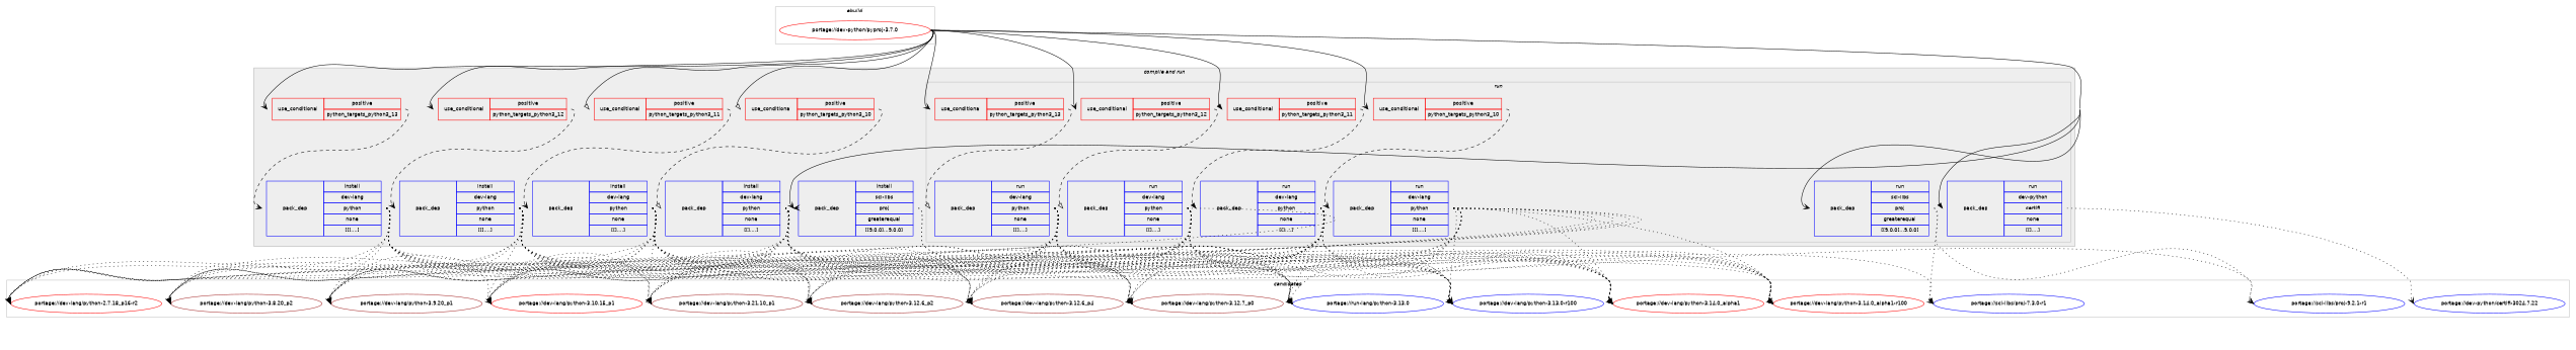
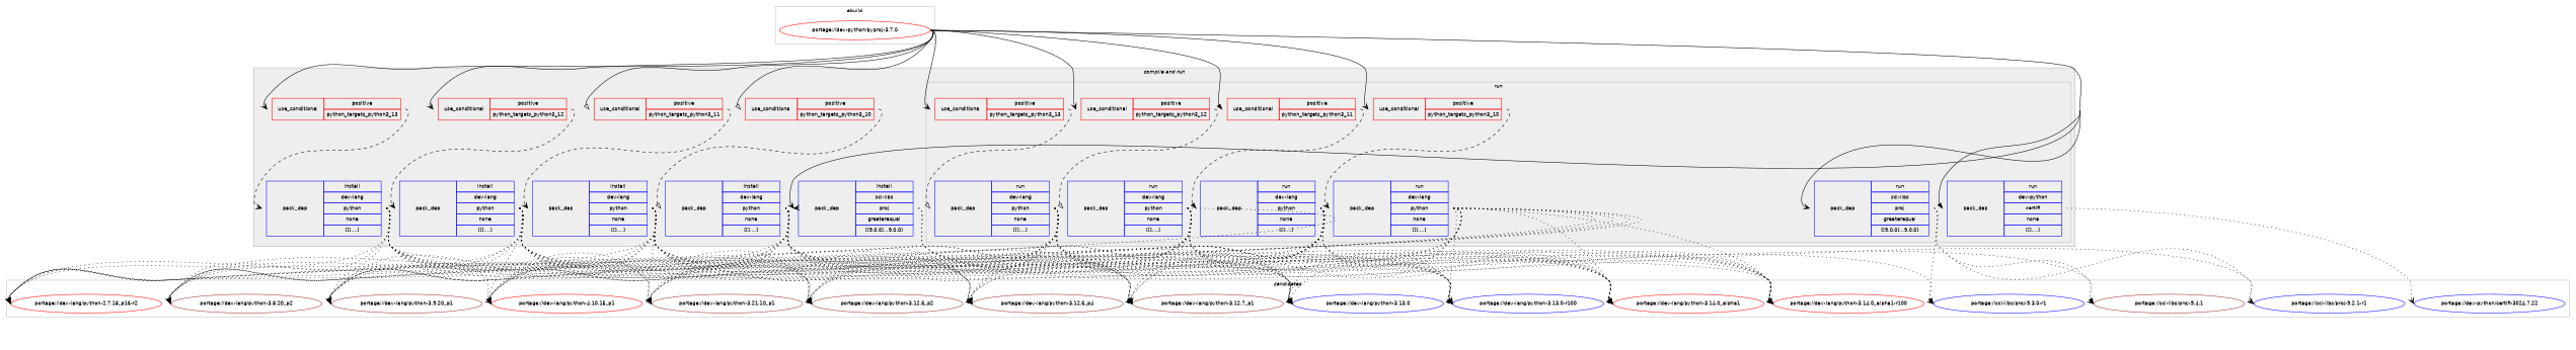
  digraph {
    compound=true
    concentrate=true
    fontname=Helvetica
    fontsize=10
    newrank=true
    rankdir=TB
    ranksep=1.5
    node [color=blue fontname=Helvetica fontsize=10 shape=none]
    edge [arrowhead=vee headport=w style=dotted tailport=e weight=100]
    n1 [color=red label="portage://dev-python/pyproj-3.7.0" width=4 shape=""]
    n2 [label=<<TABLE BORDER="0" CELLBORDER="1" CELLSPACING="0" CELLPADDING="4" WIDTH="220"><TR><TD ROWSPAN="6" CELLPADDING="30">pack_dep</TD></TR><TR><TD WIDTH="110">install</TD></TR><TR><TD>dev-lang</TD></TR><TR><TD>python</TD></TR><TR><TD>none</TD></TR><TR><TD>[[],,,,]</TD></TR></TABLE>>]
    n3 [color=red label=<<TABLE BORDER="0" CELLBORDER="1" CELLSPACING="0" CELLPADDING="4"><TR><TD ROWSPAN="3" CELLPADDING="10">use_conditional</TD></TR><TR><TD>positive</TD></TR><TR><TD>python_targets_python3_10</TD></TR></TABLE>>]
    n4 [label=<<TABLE BORDER="0" CELLBORDER="1" CELLSPACING="0" CELLPADDING="4" WIDTH="220"><TR><TD ROWSPAN="6" CELLPADDING="30">pack_dep</TD></TR><TR><TD WIDTH="110">install</TD></TR><TR><TD>dev-lang</TD></TR><TR><TD>python</TD></TR><TR><TD>none</TD></TR><TR><TD>[[],,,,]</TD></TR></TABLE>>]
    n5 [color=red label=<<TABLE BORDER="0" CELLBORDER="1" CELLSPACING="0" CELLPADDING="4"><TR><TD ROWSPAN="3" CELLPADDING="10">use_conditional</TD></TR><TR><TD>positive</TD></TR><TR><TD>python_targets_python3_11</TD></TR></TABLE>>]
    n6 [label=<<TABLE BORDER="0" CELLBORDER="1" CELLSPACING="0" CELLPADDING="4" WIDTH="220"><TR><TD ROWSPAN="6" CELLPADDING="30">pack_dep</TD></TR><TR><TD WIDTH="110">install</TD></TR><TR><TD>dev-lang</TD></TR><TR><TD>python</TD></TR><TR><TD>none</TD></TR><TR><TD>[[],,,,]</TD></TR></TABLE>>]
    n7 [color=red label=<<TABLE BORDER="0" CELLBORDER="1" CELLSPACING="0" CELLPADDING="4"><TR><TD ROWSPAN="3" CELLPADDING="10">use_conditional</TD></TR><TR><TD>positive</TD></TR><TR><TD>python_targets_python3_12</TD></TR></TABLE>>]
    n8 [label=<<TABLE BORDER="0" CELLBORDER="1" CELLSPACING="0" CELLPADDING="4" WIDTH="220"><TR><TD ROWSPAN="6" CELLPADDING="30">pack_dep</TD></TR><TR><TD WIDTH="110">install</TD></TR><TR><TD>dev-lang</TD></TR><TR><TD>python</TD></TR><TR><TD>none</TD></TR><TR><TD>[[],,,,]</TD></TR></TABLE>>]
    n9 [color=red label=<<TABLE BORDER="0" CELLBORDER="1" CELLSPACING="0" CELLPADDING="4"><TR><TD ROWSPAN="3" CELLPADDING="10">use_conditional</TD></TR><TR><TD>positive</TD></TR><TR><TD>python_targets_python3_13</TD></TR></TABLE>>]
    n10 [label=<<TABLE BORDER="0" CELLBORDER="1" CELLSPACING="0" CELLPADDING="4" WIDTH="220"><TR><TD ROWSPAN="6" CELLPADDING="30">pack_dep</TD></TR><TR><TD WIDTH="110">install</TD></TR><TR><TD>sci-libs</TD></TR><TR><TD>proj</TD></TR><TR><TD>greaterequal</TD></TR><TR><TD>[[9,0,0],,,9.0.0]</TD></TR></TABLE>>]
    n11 [label=<<TABLE BORDER="0" CELLBORDER="1" CELLSPACING="0" CELLPADDING="4" WIDTH="220"><TR><TD ROWSPAN="6" CELLPADDING="30">pack_dep</TD></TR><TR><TD WIDTH="110">run</TD></TR><TR><TD>dev-lang</TD></TR><TR><TD>python</TD></TR><TR><TD>none</TD></TR><TR><TD>[[],,,,]</TD></TR></TABLE>>]
    n12 [color=red label=<<TABLE BORDER="0" CELLBORDER="1" CELLSPACING="0" CELLPADDING="4"><TR><TD ROWSPAN="3" CELLPADDING="10">use_conditional</TD></TR><TR><TD>positive</TD></TR><TR><TD>python_targets_python3_10</TD></TR></TABLE>>]
    n13 [label=<<TABLE BORDER="0" CELLBORDER="1" CELLSPACING="0" CELLPADDING="4" WIDTH="220"><TR><TD ROWSPAN="6" CELLPADDING="30">pack_dep</TD></TR><TR><TD WIDTH="110">run</TD></TR><TR><TD>dev-lang</TD></TR><TR><TD>python</TD></TR><TR><TD>none</TD></TR><TR><TD>[[],,,,]</TD></TR></TABLE>>]
    n14 [color=red label=<<TABLE BORDER="0" CELLBORDER="1" CELLSPACING="0" CELLPADDING="4"><TR><TD ROWSPAN="3" CELLPADDING="10">use_conditional</TD></TR><TR><TD>positive</TD></TR><TR><TD>python_targets_python3_11</TD></TR></TABLE>>]
    n15 [label=<<TABLE BORDER="0" CELLBORDER="1" CELLSPACING="0" CELLPADDING="4" WIDTH="220"><TR><TD ROWSPAN="6" CELLPADDING="30">pack_dep</TD></TR><TR><TD WIDTH="110">run</TD></TR><TR><TD>dev-lang</TD></TR><TR><TD>python</TD></TR><TR><TD>none</TD></TR><TR><TD>[[],,,,]</TD></TR></TABLE>>]
    n16 [color=red label=<<TABLE BORDER="0" CELLBORDER="1" CELLSPACING="0" CELLPADDING="4"><TR><TD ROWSPAN="3" CELLPADDING="10">use_conditional</TD></TR><TR><TD>positive</TD></TR><TR><TD>python_targets_python3_12</TD></TR></TABLE>>]
    n17 [label=<<TABLE BORDER="0" CELLBORDER="1" CELLSPACING="0" CELLPADDING="4" WIDTH="220"><TR><TD ROWSPAN="6" CELLPADDING="30">pack_dep</TD></TR><TR><TD WIDTH="110">run</TD></TR><TR><TD>dev-lang</TD></TR><TR><TD>python</TD></TR><TR><TD>none</TD></TR><TR><TD>[[],,,,]</TD></TR></TABLE>>]
    n18 [color=red label=<<TABLE BORDER="0" CELLBORDER="1" CELLSPACING="0" CELLPADDING="4"><TR><TD ROWSPAN="3" CELLPADDING="10">use_conditional</TD></TR><TR><TD>positive</TD></TR><TR><TD>python_targets_python3_13</TD></TR></TABLE>>]
    n19 [label=<<TABLE BORDER="0" CELLBORDER="1" CELLSPACING="0" CELLPADDING="4" WIDTH="220"><TR><TD ROWSPAN="6" CELLPADDING="30">pack_dep</TD></TR><TR><TD WIDTH="110">run</TD></TR><TR><TD>dev-python</TD></TR><TR><TD>certifi</TD></TR><TR><TD>none</TD></TR><TR><TD>[[],,,,]</TD></TR></TABLE>>]
    n20 [label=<<TABLE BORDER="0" CELLBORDER="1" CELLSPACING="0" CELLPADDING="4" WIDTH="220"><TR><TD ROWSPAN="6" CELLPADDING="30">pack_dep</TD></TR><TR><TD WIDTH="110">run</TD></TR><TR><TD>sci-libs</TD></TR><TR><TD>proj</TD></TR><TR><TD>greaterequal</TD></TR><TR><TD>[[9,0,0],,,9.0.0]</TD></TR></TABLE>>]
    n21 [color=red label="portage://dev-lang/python-3.14.0_alpha1-r100" width=4 shape=""]
    n22 [color=red label="portage://dev-lang/python-3.14.0_alpha1" width=4 shape=""]
    n23 [label="portage://dev-lang/python-3.13.0-r100" width=4 shape=""]
-   n24 [label="portage://run-lang/python-3.13.0" width=4 shape=""]
-   n25 [color=brown label="portage://dev-lang/python-3.12.7_p0" width=4 shape=""]
+   n24 [label="portage://dev-lang/python-3.13.0" width=4 shape=""]
+   n25 [color=brown label="portage://dev-lang/python-3.12.7_p1" width=4 shape=""]
    n26 [color=brown label="portage://dev-lang/python-3.12.6_p4" width=4 shape=""]
    n27 [color=brown label="portage://dev-lang/python-3.12.6_p2" width=4 shape=""]
    n28 [color=brown label="portage://dev-lang/python-3.21.10_p1" width=4 shape=""]
-   n29 [color=red label="portage://dev-lang/python-3.10.15_p1" width=4 shape=""]
+   n29 [color=red label="portage://dev-lang/python-4.10.15_p1" width=4 shape=""]
    n30 [color=brown label="portage://dev-lang/python-3.9.20_p1" width=4 shape=""]
    n31 [color=brown label="portage://dev-lang/python-3.8.20_p2" width=4 shape=""]
    n32 [color=red label="portage://dev-lang/python-2.7.18_p16-r2" width=4 shape=""]
-   n34 [label="portage://sci-libs/proj-7.3.0-r1" width=4 shape=""]
+   n33 [color=brown label="portage://sci-libs/proj-9.4.1" width=4 shape=""]
+   n34 [label="portage://sci-libs/proj-9.3.0-r1" width=4 shape=""]
    n35 [label="portage://sci-libs/proj-9.2.1-r1" width=4 shape=""]
    n36 [label="portage://dev-python/certifi-3024.7.22" width=4 shape=""]
    subgraph cluster_1 {
      color=gray
      label=<<i>ebuild</i>>
      n1
    }
    subgraph cluster_2 {
      color=gray
      label=<<i>dependencies</i>>
      subgraph cluster_3 {
        color=gray
        fillcolor="#eeeeee"
        label=<<i>compile</i>>
        style=filled
        subgraph sub_4 {
          color=gray
          fillcolor="#eeeeee"
          label=<<i>compile</i>>
          style=filled
          n3
          subgraph sub_5 {
            color=gray
            fillcolor="#eeeeee"
            label=<<i>compile</i>>
            style=filled
            n2
          }
        }
        subgraph sub_6 {
          color=gray
          fillcolor="#eeeeee"
          label=<<i>compile</i>>
          style=filled
          n5
          subgraph sub_7 {
            color=gray
            fillcolor="#eeeeee"
            label=<<i>compile</i>>
            style=filled
            n4
          }
        }
        subgraph sub_8 {
          color=gray
          fillcolor="#eeeeee"
          label=<<i>compile</i>>
          style=filled
          n7
          subgraph sub_9 {
            color=gray
            fillcolor="#eeeeee"
            label=<<i>compile</i>>
            style=filled
            n6
          }
        }
        subgraph sub_10 {
          color=gray
          fillcolor="#eeeeee"
          label=<<i>compile</i>>
          style=filled
          n9
          subgraph sub_11 {
            color=gray
            fillcolor="#eeeeee"
            label=<<i>compile</i>>
            style=filled
            n8
          }
        }
        subgraph sub_12 {
          color=gray
          fillcolor="#eeeeee"
          label=<<i>compile</i>>
          style=filled
          n10
        }
      }
      subgraph cluster_13 {
        color=gray
        fillcolor="#eeeeee"
        label=<<i>compile and run</i>>
        style=filled
      }
      subgraph cluster_14 {
        color=gray
        fillcolor="#eeeeee"
        label=<<i>run</i>>
        style=filled
        subgraph sub_15 {
          color=gray
          fillcolor="#eeeeee"
          label=<<i>run</i>>
          style=filled
          n12
          subgraph sub_16 {
            color=gray
            fillcolor="#eeeeee"
            label=<<i>run</i>>
            style=filled
            n11
          }
        }
        subgraph sub_17 {
          color=gray
          fillcolor="#eeeeee"
          label=<<i>run</i>>
          style=filled
          n14
          subgraph sub_18 {
            color=gray
            fillcolor="#eeeeee"
            label=<<i>run</i>>
            style=filled
            n13
          }
        }
        subgraph sub_19 {
          color=gray
          fillcolor="#eeeeee"
          label=<<i>run</i>>
          style=filled
          n16
          subgraph sub_20 {
            color=gray
            fillcolor="#eeeeee"
            label=<<i>run</i>>
            style=filled
            n15
          }
        }
        subgraph sub_21 {
          color=gray
          fillcolor="#eeeeee"
          label=<<i>run</i>>
          style=filled
          n18
          subgraph sub_22 {
            color=gray
            fillcolor="#eeeeee"
            label=<<i>run</i>>
            style=filled
            n17
          }
        }
        subgraph sub_23 {
          color=gray
          fillcolor="#eeeeee"
          label=<<i>run</i>>
          style=filled
          n19
        }
        subgraph sub_24 {
          color=gray
          fillcolor="#eeeeee"
          label=<<i>run</i>>
          style=filled
          n20
        }
      }
    }
    subgraph cluster_25 {
      color=gray
      label=<<i>candidates</i>>
      rank=same
      subgraph sub_26 {
        color=black
        label=<<i>candidates</i>>
        nodesep=1
        rank=same
        n21
        n22
        n23
        n24
        n25
        n26
        n27
        n28
        n29
        n30
        n31
        n32
      }
      subgraph sub_27 {
        color=black
        label=<<i>candidates</i>>
        nodesep=1
        rank=same
        n21
        n22
        n23
        n24
        n25
        n26
        n27
        n28
        n29
        n30
        n31
        n32
      }
      subgraph sub_28 {
        color=black
        label=<<i>candidates</i>>
        nodesep=1
        rank=same
        n21
        n22
        n23
        n24
        n25
        n26
        n27
        n28
        n29
        n30
        n31
        n32
      }
      subgraph sub_29 {
        color=black
        label=<<i>candidates</i>>
        nodesep=1
        rank=same
        n21
        n22
        n23
        n24
        n25
        n26
        n27
        n28
        n29
        n30
        n31
        n32
      }
      subgraph sub_30 {
        color=black
        label=<<i>candidates</i>>
        nodesep=1
        rank=same
+       n33
        n34
        n35
      }
      subgraph sub_31 {
        color=black
        label=<<i>candidates</i>>
        nodesep=1
        rank=same
        n21
        n22
        n23
        n24
        n25
        n26
        n27
        n28
        n29
        n30
        n31
        n32
      }
      subgraph sub_32 {
        color=black
        label=<<i>candidates</i>>
        nodesep=1
        rank=same
        n21
        n22
        n23
        n24
        n25
        n26
        n27
        n28
        n29
        n30
        n31
        n32
      }
      subgraph sub_33 {
        color=black
        label=<<i>candidates</i>>
        nodesep=1
        rank=same
        n21
        n22
        n23
        n24
        n25
        n26
        n27
        n28
        n29
        n30
        n31
        n32
      }
      subgraph sub_34 {
        color=black
        label=<<i>candidates</i>>
        nodesep=1
        rank=same
        n21
        n22
        n23
        n24
        n25
        n26
        n27
        n28
        n29
        n30
        n31
        n32
      }
      subgraph sub_35 {
        color=black
        label=<<i>candidates</i>>
        nodesep=1
        rank=same
        n36
      }
      subgraph sub_36 {
        color=black
        label=<<i>candidates</i>>
        nodesep=1
        rank=same
+       n33
        n34
        n35
      }
    }
    n1 -> n3 [arrowhead=onormal style=solid weight=20]
    n1 -> n5 [arrowhead=onormal style=solid weight=20]
    n1 -> n7 [style=solid weight=20]
    n1 -> n9 [style=solid weight=20]
    n1 -> n10 [style=solid weight=20]
    n1 -> n12 [style=solid weight=20]
    n1 -> n14 [arrowhead=normal style=solid weight=20]
    n1 -> n16 [style=solid weight=20]
    n1 -> n18 [style=solid weight=20]
    n1 -> n19 [arrowhead=normal style=solid weight=20]
    n1 -> n20 [style=solid weight=20]
    n2 -> n21
    n2 -> n22 [arrowhead=onormal]
    n2 -> n23 [arrowhead=onormal]
    n2 -> n24 [arrowhead=normal]
    n2 -> n25 [arrowhead=normal]
    n2 -> n26
    n2 -> n27
    n2 -> n28 [arrowhead=onormal]
    n2 -> n29 [arrowhead=onormal]
    n2 -> n30 [arrowhead=normal]
    n2 -> n31 [arrowhead=normal]
    n2 -> n32 [arrowhead=normal]
    n3 -> n2 [arrowhead=onormal style=dashed weight=20]
    n4 -> n21 [arrowhead=onormal]
    n4 -> n22 [arrowhead=normal]
    n4 -> n23 [arrowhead=onormal]
    n4 -> n24 [arrowhead=normal]
    n4 -> n25
    n4 -> n26 [arrowhead=onormal]
    n4 -> n27 [arrowhead=onormal]
    n4 -> n28
    n4 -> n29 [arrowhead=onormal]
    n4 -> n30 [arrowhead=onormal]
    n4 -> n31
    n4 -> n32 [arrowhead=normal]
    n5 -> n4 [style=dashed weight=20]
    n6 -> n21 [arrowhead=onormal]
    n6 -> n22 [arrowhead=onormal]
    n6 -> n23 [arrowhead=normal]
    n6 -> n24 [arrowhead=normal]
    n6 -> n25
    n6 -> n26 [arrowhead=onormal]
    n6 -> n27
    n6 -> n28
    n6 -> n29
    n6 -> n30
    n6 -> n31 [arrowhead=onormal]
    n6 -> n32 [arrowhead=onormal]
    n7 -> n6 [style=dashed weight=20]
    n8 -> n21
    n8 -> n22
    n8 -> n23
    n8 -> n24 [arrowhead=onormal]
    n8 -> n25 [arrowhead=normal]
    n8 -> n26 [arrowhead=onormal]
    n8 -> n27
    n8 -> n28 [arrowhead=onormal]
    n8 -> n29 [arrowhead=onormal]
    n8 -> n30 [arrowhead=normal]
    n8 -> n31
    n8 -> n32
    n9 -> n8 [style=dashed weight=20]
+   n10 -> n33
    n10 -> n34
    n10 -> n35 [arrowhead=onormal]
    n11 -> n21 [arrowhead=onormal]
    n11 -> n22 [arrowhead=normal]
    n11 -> n23
    n11 -> n24 [arrowhead=normal]
    n11 -> n25 [arrowhead=onormal]
    n11 -> n26 [arrowhead=onormal]
    n11 -> n27 [arrowhead=onormal]
    n11 -> n28 [arrowhead=normal]
    n11 -> n29 [arrowhead=normal]
    n11 -> n30
    n11 -> n31 [arrowhead=onormal]
    n11 -> n32 [arrowhead=onormal]
    n12 -> n11 [style=dashed weight=20]
    n13 -> n21 [arrowhead=normal]
    n13 -> n22 [arrowhead=onormal]
    n13 -> n23
    n13 -> n24 [arrowhead=normal]
    n13 -> n25 [arrowhead=onormal]
    n13 -> n26
    n13 -> n27
    n13 -> n28
    n13 -> n29
    n13 -> n30
    n13 -> n31 [arrowhead=normal]
    n13 -> n32
    n14 -> n13 [arrowhead=normal style=dashed weight=20]
    n15 -> n21 [arrowhead=normal]
    n15 -> n22 [arrowhead=normal]
    n15 -> n23
    n15 -> n24 [arrowhead=onormal]
    n15 -> n25
    n15 -> n26
    n15 -> n27 [arrowhead=onormal]
    n15 -> n28 [arrowhead=normal]
    n15 -> n29 [arrowhead=normal]
    n15 -> n30 [arrowhead=onormal]
    n15 -> n31 [arrowhead=onormal]
    n15 -> n32
    n16 -> n15 [arrowhead=onormal style=dashed weight=20]
    n17 -> n21 [arrowhead=onormal]
    n17 -> n22
    n17 -> n23
    n17 -> n24
    n17 -> n25 [arrowhead=onormal]
    n17 -> n26 [arrowhead=normal]
    n17 -> n27 [arrowhead=onormal]
    n17 -> n28 [arrowhead=normal]
    n17 -> n29
    n17 -> n30 [arrowhead=normal]
    n17 -> n31
    n17 -> n32 [arrowhead=onormal]
    n18 -> n17 [arrowhead=onormal style=dashed weight=20]
    n19 -> n36
+   n20 -> n33 [arrowhead=normal]
    n20 -> n34 [arrowhead=normal]
    n20 -> n35
  }
